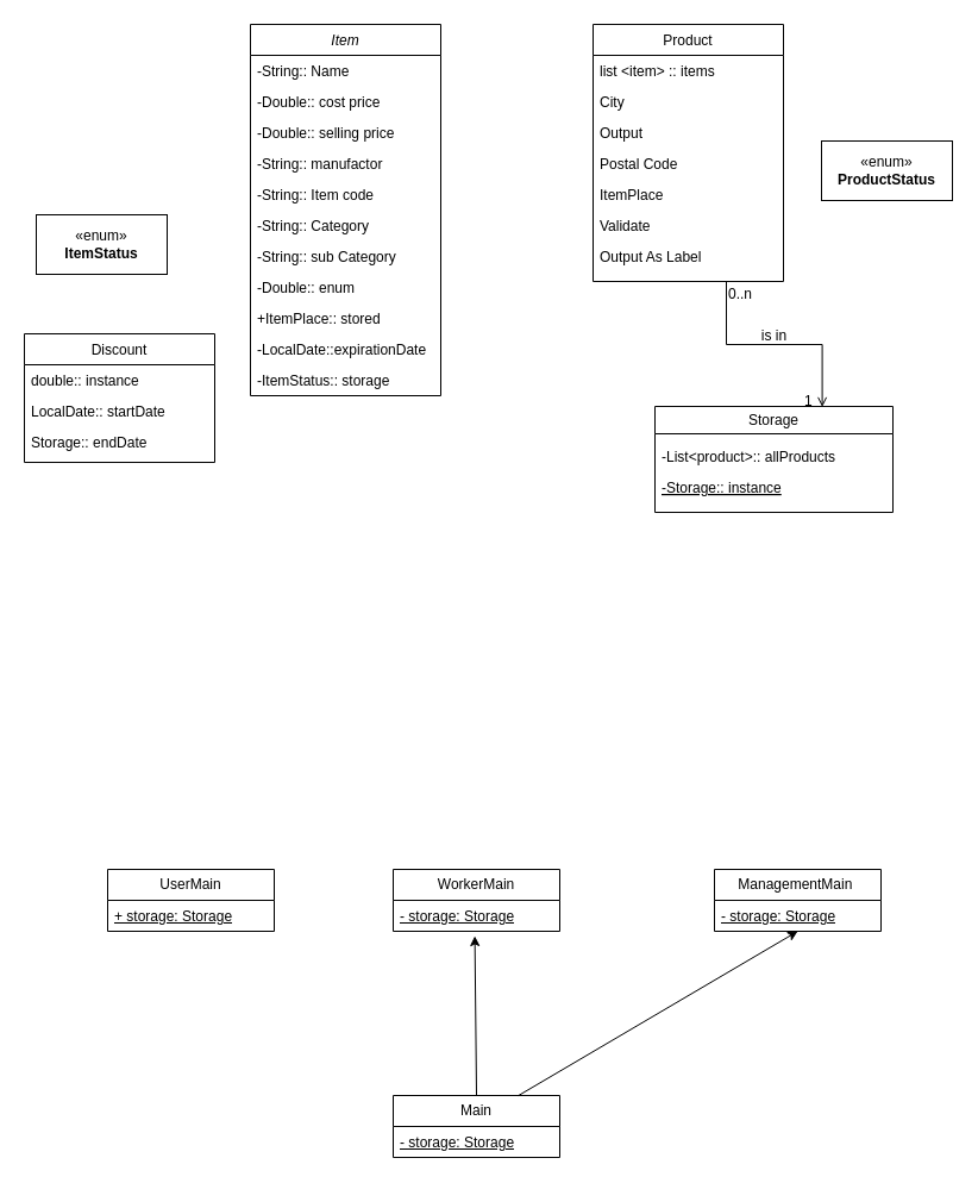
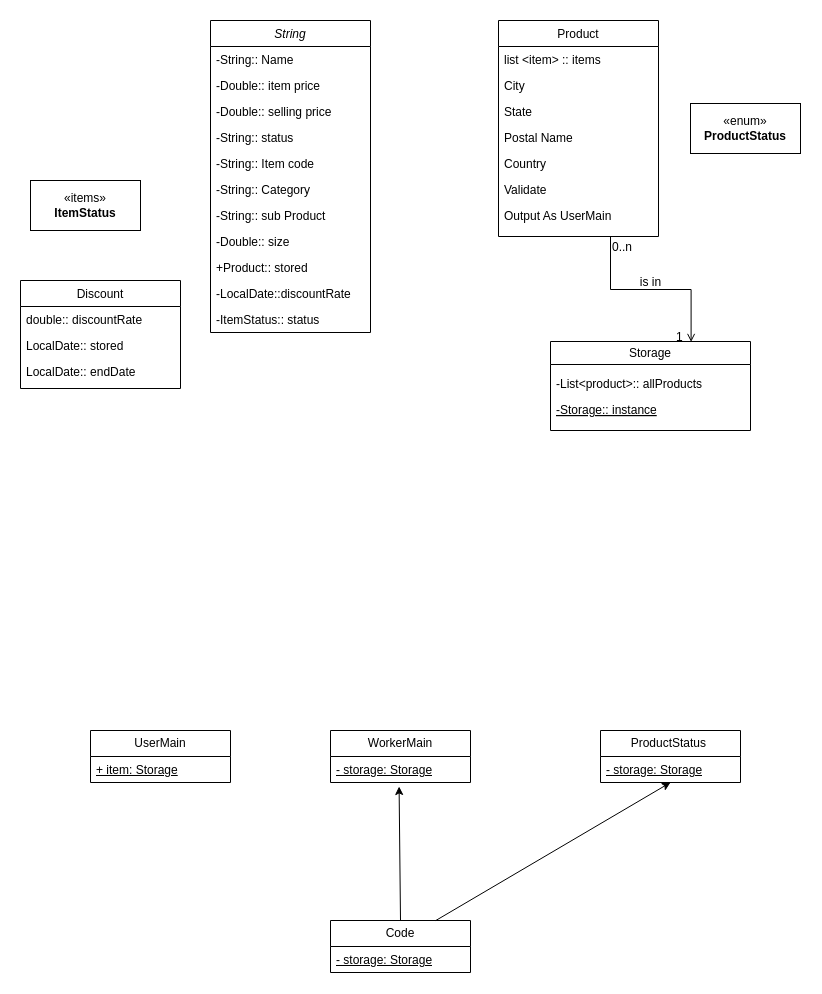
  <mxCell id="0" />
  <mxCell id="1" parent="0" />
- <mxCell id="2" value="Item" style="swimlane;fontStyle=2;align=center;verticalAlign=top;childLayout=stackLayout;horizontal=1;startSize=26;horizontalStack=0;resizeParent=1;resizeLast=0;collapsible=1;marginBottom=0;rounded=0;shadow=0;strokeWidth=1;" parent="1" vertex="1"><mxGeometry x="210" y="20" width="160" height="312" as="geometry"><mxRectangle x="230" y="140" width="160" height="26" as="alternateBounds" /></mxGeometry></mxCell>
+ <mxCell id="2" value="String" style="swimlane;fontStyle=2;align=center;verticalAlign=top;childLayout=stackLayout;horizontal=1;startSize=26;horizontalStack=0;resizeParent=1;resizeLast=0;collapsible=1;marginBottom=0;rounded=0;shadow=0;strokeWidth=1;" parent="1" vertex="1"><mxGeometry x="210" y="20" width="160" height="312" as="geometry"><mxRectangle x="230" y="140" width="160" height="26" as="alternateBounds" /></mxGeometry></mxCell>
  <mxCell id="3" value="-String:: Name" style="text;align=left;verticalAlign=top;spacingLeft=4;spacingRight=4;overflow=hidden;rotatable=0;points=[[0,0.5],[1,0.5]];portConstraint=eastwest;" parent="2" vertex="1"><mxGeometry y="26" width="160" height="26" as="geometry" /></mxCell>
- <mxCell id="4" value="-Double:: cost price" style="text;align=left;verticalAlign=top;spacingLeft=4;spacingRight=4;overflow=hidden;rotatable=0;points=[[0,0.5],[1,0.5]];portConstraint=eastwest;rounded=0;shadow=0;html=0;" parent="2" vertex="1"><mxGeometry y="52" width="160" height="26" as="geometry" /></mxCell>
+ <mxCell id="4" value="-Double:: item price" style="text;align=left;verticalAlign=top;spacingLeft=4;spacingRight=4;overflow=hidden;rotatable=0;points=[[0,0.5],[1,0.5]];portConstraint=eastwest;rounded=0;shadow=0;html=0;" parent="2" vertex="1"><mxGeometry y="52" width="160" height="26" as="geometry" /></mxCell>
  <mxCell id="5" value="-Double:: selling price" style="text;align=left;verticalAlign=top;spacingLeft=4;spacingRight=4;overflow=hidden;rotatable=0;points=[[0,0.5],[1,0.5]];portConstraint=eastwest;rounded=0;shadow=0;html=0;" parent="2" vertex="1"><mxGeometry y="78" width="160" height="26" as="geometry" /></mxCell>
- <mxCell id="6" value="-String:: manufactor" style="text;align=left;verticalAlign=top;spacingLeft=4;spacingRight=4;overflow=hidden;rotatable=0;points=[[0,0.5],[1,0.5]];portConstraint=eastwest;rounded=0;shadow=0;html=0;" parent="2" vertex="1"><mxGeometry y="104" width="160" height="26" as="geometry" /></mxCell>
+ <mxCell id="6" value="-String:: status" style="text;align=left;verticalAlign=top;spacingLeft=4;spacingRight=4;overflow=hidden;rotatable=0;points=[[0,0.5],[1,0.5]];portConstraint=eastwest;rounded=0;shadow=0;html=0;" parent="2" vertex="1"><mxGeometry y="104" width="160" height="26" as="geometry" /></mxCell>
  <mxCell id="7" value="-String:: Item code" style="text;align=left;verticalAlign=top;spacingLeft=4;spacingRight=4;overflow=hidden;rotatable=0;points=[[0,0.5],[1,0.5]];portConstraint=eastwest;rounded=0;shadow=0;html=0;" parent="2" vertex="1"><mxGeometry y="130" width="160" height="26" as="geometry" /></mxCell>
  <mxCell id="8" value="-String:: Category" style="text;align=left;verticalAlign=top;spacingLeft=4;spacingRight=4;overflow=hidden;rotatable=0;points=[[0,0.5],[1,0.5]];portConstraint=eastwest;rounded=0;shadow=0;html=0;" parent="2" vertex="1"><mxGeometry y="156" width="160" height="26" as="geometry" /></mxCell>
- <mxCell id="9" value="-String:: sub Category" style="text;align=left;verticalAlign=top;spacingLeft=4;spacingRight=4;overflow=hidden;rotatable=0;points=[[0,0.5],[1,0.5]];portConstraint=eastwest;rounded=0;shadow=0;html=0;" parent="2" vertex="1"><mxGeometry y="182" width="160" height="26" as="geometry" /></mxCell>
- <mxCell id="10" value="-Double:: enum" style="text;align=left;verticalAlign=top;spacingLeft=4;spacingRight=4;overflow=hidden;rotatable=0;points=[[0,0.5],[1,0.5]];portConstraint=eastwest;rounded=0;shadow=0;html=0;" parent="2" vertex="1"><mxGeometry y="208" width="160" height="26" as="geometry" /></mxCell>
- <mxCell id="11" value="+ItemPlace:: stored" style="text;align=left;verticalAlign=top;spacingLeft=4;spacingRight=4;overflow=hidden;rotatable=0;points=[[0,0.5],[1,0.5]];portConstraint=eastwest;rounded=0;shadow=0;html=0;" vertex="1" parent="2"><mxGeometry y="234" width="160" height="26" as="geometry" /></mxCell>
- <mxCell id="12" value="-LocalDate::expirationDate" style="text;align=left;verticalAlign=top;spacingLeft=4;spacingRight=4;overflow=hidden;rotatable=0;points=[[0,0.5],[1,0.5]];portConstraint=eastwest;rounded=0;shadow=0;html=0;" vertex="1" parent="2"><mxGeometry y="260" width="160" height="26" as="geometry" /></mxCell>
- <mxCell id="13" value="-ItemStatus:: storage" style="text;align=left;verticalAlign=top;spacingLeft=4;spacingRight=4;overflow=hidden;rotatable=0;points=[[0,0.5],[1,0.5]];portConstraint=eastwest;rounded=0;shadow=0;html=0;" vertex="1" parent="2"><mxGeometry y="286" width="160" height="26" as="geometry" /></mxCell>
+ <mxCell id="9" value="-String:: sub Product" style="text;align=left;verticalAlign=top;spacingLeft=4;spacingRight=4;overflow=hidden;rotatable=0;points=[[0,0.5],[1,0.5]];portConstraint=eastwest;rounded=0;shadow=0;html=0;" parent="2" vertex="1"><mxGeometry y="182" width="160" height="26" as="geometry" /></mxCell>
+ <mxCell id="10" value="-Double:: size" style="text;align=left;verticalAlign=top;spacingLeft=4;spacingRight=4;overflow=hidden;rotatable=0;points=[[0,0.5],[1,0.5]];portConstraint=eastwest;rounded=0;shadow=0;html=0;" parent="2" vertex="1"><mxGeometry y="208" width="160" height="26" as="geometry" /></mxCell>
+ <mxCell id="11" value="+Product:: stored" style="text;align=left;verticalAlign=top;spacingLeft=4;spacingRight=4;overflow=hidden;rotatable=0;points=[[0,0.5],[1,0.5]];portConstraint=eastwest;rounded=0;shadow=0;html=0;" vertex="1" parent="2"><mxGeometry y="234" width="160" height="26" as="geometry" /></mxCell>
+ <mxCell id="12" value="-LocalDate::discountRate" style="text;align=left;verticalAlign=top;spacingLeft=4;spacingRight=4;overflow=hidden;rotatable=0;points=[[0,0.5],[1,0.5]];portConstraint=eastwest;rounded=0;shadow=0;html=0;" vertex="1" parent="2"><mxGeometry y="260" width="160" height="26" as="geometry" /></mxCell>
+ <mxCell id="13" value="-ItemStatus:: status" style="text;align=left;verticalAlign=top;spacingLeft=4;spacingRight=4;overflow=hidden;rotatable=0;points=[[0,0.5],[1,0.5]];portConstraint=eastwest;rounded=0;shadow=0;html=0;" vertex="1" parent="2"><mxGeometry y="286" width="160" height="26" as="geometry" /></mxCell>
  <mxCell id="14" value="Discount" style="swimlane;fontStyle=0;align=center;verticalAlign=top;childLayout=stackLayout;horizontal=1;startSize=26;horizontalStack=0;resizeParent=1;resizeLast=0;collapsible=1;marginBottom=0;rounded=0;shadow=0;strokeWidth=1;" parent="1" vertex="1"><mxGeometry x="20" y="280" width="160" height="108" as="geometry"><mxRectangle x="130" y="380" width="160" height="26" as="alternateBounds" /></mxGeometry></mxCell>
- <mxCell id="15" value="double:: instance" style="text;align=left;verticalAlign=top;spacingLeft=4;spacingRight=4;overflow=hidden;rotatable=0;points=[[0,0.5],[1,0.5]];portConstraint=eastwest;" parent="14" vertex="1"><mxGeometry y="26" width="160" height="26" as="geometry" /></mxCell>
- <mxCell id="16" value="LocalDate:: startDate" style="text;align=left;verticalAlign=top;spacingLeft=4;spacingRight=4;overflow=hidden;rotatable=0;points=[[0,0.5],[1,0.5]];portConstraint=eastwest;rounded=0;shadow=0;html=0;" parent="14" vertex="1"><mxGeometry y="52" width="160" height="26" as="geometry" /></mxCell>
- <mxCell id="17" value="Storage:: endDate" style="text;align=left;verticalAlign=top;spacingLeft=4;spacingRight=4;overflow=hidden;rotatable=0;points=[[0,0.5],[1,0.5]];portConstraint=eastwest;fontStyle=0" parent="14" vertex="1"><mxGeometry y="78" width="160" height="26" as="geometry" /></mxCell>
+ <mxCell id="15" value="double:: discountRate" style="text;align=left;verticalAlign=top;spacingLeft=4;spacingRight=4;overflow=hidden;rotatable=0;points=[[0,0.5],[1,0.5]];portConstraint=eastwest;" parent="14" vertex="1"><mxGeometry y="26" width="160" height="26" as="geometry" /></mxCell>
+ <mxCell id="16" value="LocalDate:: stored" style="text;align=left;verticalAlign=top;spacingLeft=4;spacingRight=4;overflow=hidden;rotatable=0;points=[[0,0.5],[1,0.5]];portConstraint=eastwest;rounded=0;shadow=0;html=0;" parent="14" vertex="1"><mxGeometry y="52" width="160" height="26" as="geometry" /></mxCell>
+ <mxCell id="17" value="LocalDate:: endDate" style="text;align=left;verticalAlign=top;spacingLeft=4;spacingRight=4;overflow=hidden;rotatable=0;points=[[0,0.5],[1,0.5]];portConstraint=eastwest;fontStyle=0" parent="14" vertex="1"><mxGeometry y="78" width="160" height="26" as="geometry" /></mxCell>
  <mxCell id="18" value="Product" style="swimlane;fontStyle=0;align=center;verticalAlign=top;childLayout=stackLayout;horizontal=1;startSize=26;horizontalStack=0;resizeParent=1;resizeLast=0;collapsible=1;marginBottom=0;rounded=0;shadow=0;strokeWidth=1;" parent="1" vertex="1"><mxGeometry x="498" y="20" width="160" height="216" as="geometry"><mxRectangle x="550" y="140" width="160" height="26" as="alternateBounds" /></mxGeometry></mxCell>
  <mxCell id="19" value="list &lt;item&gt; :: items " style="text;align=left;verticalAlign=top;spacingLeft=4;spacingRight=4;overflow=hidden;rotatable=0;points=[[0,0.5],[1,0.5]];portConstraint=eastwest;" parent="18" vertex="1"><mxGeometry y="26" width="160" height="26" as="geometry" /></mxCell>
  <mxCell id="20" value="City" style="text;align=left;verticalAlign=top;spacingLeft=4;spacingRight=4;overflow=hidden;rotatable=0;points=[[0,0.5],[1,0.5]];portConstraint=eastwest;rounded=0;shadow=0;html=0;" parent="18" vertex="1"><mxGeometry y="52" width="160" height="26" as="geometry" /></mxCell>
- <mxCell id="21" value="Output" style="text;align=left;verticalAlign=top;spacingLeft=4;spacingRight=4;overflow=hidden;rotatable=0;points=[[0,0.5],[1,0.5]];portConstraint=eastwest;rounded=0;shadow=0;html=0;" parent="18" vertex="1"><mxGeometry y="78" width="160" height="26" as="geometry" /></mxCell>
- <mxCell id="22" value="Postal Code" style="text;align=left;verticalAlign=top;spacingLeft=4;spacingRight=4;overflow=hidden;rotatable=0;points=[[0,0.5],[1,0.5]];portConstraint=eastwest;rounded=0;shadow=0;html=0;" parent="18" vertex="1"><mxGeometry y="104" width="160" height="26" as="geometry" /></mxCell>
- <mxCell id="23" value="ItemPlace" style="text;align=left;verticalAlign=top;spacingLeft=4;spacingRight=4;overflow=hidden;rotatable=0;points=[[0,0.5],[1,0.5]];portConstraint=eastwest;rounded=0;shadow=0;html=0;" parent="18" vertex="1"><mxGeometry y="130" width="160" height="26" as="geometry" /></mxCell>
+ <mxCell id="21" value="State" style="text;align=left;verticalAlign=top;spacingLeft=4;spacingRight=4;overflow=hidden;rotatable=0;points=[[0,0.5],[1,0.5]];portConstraint=eastwest;rounded=0;shadow=0;html=0;" parent="18" vertex="1"><mxGeometry y="78" width="160" height="26" as="geometry" /></mxCell>
+ <mxCell id="22" value="Postal Name" style="text;align=left;verticalAlign=top;spacingLeft=4;spacingRight=4;overflow=hidden;rotatable=0;points=[[0,0.5],[1,0.5]];portConstraint=eastwest;rounded=0;shadow=0;html=0;" parent="18" vertex="1"><mxGeometry y="104" width="160" height="26" as="geometry" /></mxCell>
+ <mxCell id="23" value="Country" style="text;align=left;verticalAlign=top;spacingLeft=4;spacingRight=4;overflow=hidden;rotatable=0;points=[[0,0.5],[1,0.5]];portConstraint=eastwest;rounded=0;shadow=0;html=0;" parent="18" vertex="1"><mxGeometry y="130" width="160" height="26" as="geometry" /></mxCell>
  <mxCell id="24" value="Validate" style="text;align=left;verticalAlign=top;spacingLeft=4;spacingRight=4;overflow=hidden;rotatable=0;points=[[0,0.5],[1,0.5]];portConstraint=eastwest;" parent="18" vertex="1"><mxGeometry y="156" width="160" height="26" as="geometry" /></mxCell>
- <mxCell id="25" value="Output As Label" style="text;align=left;verticalAlign=top;spacingLeft=4;spacingRight=4;overflow=hidden;rotatable=0;points=[[0,0.5],[1,0.5]];portConstraint=eastwest;" parent="18" vertex="1"><mxGeometry y="182" width="160" height="26" as="geometry" /></mxCell>
+ <mxCell id="25" value="Output As UserMain" style="text;align=left;verticalAlign=top;spacingLeft=4;spacingRight=4;overflow=hidden;rotatable=0;points=[[0,0.5],[1,0.5]];portConstraint=eastwest;" parent="18" vertex="1"><mxGeometry y="182" width="160" height="26" as="geometry" /></mxCell>
  <mxCell id="26" value="&lt;span style=&quot;font-weight: normal;&quot;&gt;Storage&lt;/span&gt;" style="swimlane;whiteSpace=wrap;html=1;" parent="1" vertex="1"><mxGeometry x="550" y="341" width="200" height="89" as="geometry" /></mxCell>
  <mxCell id="27" value="-List&lt;product&gt;:: allProducts" style="text;align=left;verticalAlign=top;spacingLeft=4;spacingRight=4;overflow=hidden;rotatable=0;points=[[0,0.5],[1,0.5]];portConstraint=eastwest;rounded=0;shadow=0;html=0;" vertex="1" parent="26"><mxGeometry y="29" width="160" height="26" as="geometry" /></mxCell>
  <mxCell id="28" value="-Storage:: instance" style="text;align=left;verticalAlign=top;spacingLeft=4;spacingRight=4;overflow=hidden;rotatable=0;points=[[0,0.5],[1,0.5]];portConstraint=eastwest;rounded=0;shadow=0;html=0;fontStyle=4" vertex="1" parent="26"><mxGeometry y="55" width="160" height="26" as="geometry" /></mxCell>
  <mxCell id="29" value="" style="endArrow=open;shadow=0;strokeWidth=1;rounded=0;curved=0;endFill=1;edgeStyle=elbowEdgeStyle;elbow=vertical;entryX=0.703;entryY=0.005;entryDx=0;entryDy=0;entryPerimeter=0;" parent="1" target="26" edge="1"><mxGeometry x="0.5" y="41" relative="1" as="geometry"><mxPoint x="610" y="236" as="sourcePoint" /><mxPoint x="738" y="236" as="targetPoint" /><mxPoint x="-40" y="32" as="offset" /></mxGeometry></mxCell>
  <mxCell id="30" value="0..n" style="resizable=0;align=left;verticalAlign=bottom;labelBackgroundColor=none;fontSize=12;" parent="29" connectable="0" vertex="1"><mxGeometry x="-1" relative="1" as="geometry"><mxPoint y="19" as="offset" /></mxGeometry></mxCell>
  <mxCell id="31" value="1" style="resizable=0;align=right;verticalAlign=bottom;labelBackgroundColor=none;fontSize=12;" parent="29" connectable="0" vertex="1"><mxGeometry x="1" relative="1" as="geometry"><mxPoint x="-7" y="4" as="offset" /></mxGeometry></mxCell>
  <mxCell id="32" value="is in" style="text;html=1;resizable=0;points=[];;align=center;verticalAlign=middle;labelBackgroundColor=none;rounded=0;shadow=0;strokeWidth=1;fontSize=12;" parent="29" vertex="1" connectable="0"><mxGeometry x="0.5" y="49" relative="1" as="geometry"><mxPoint x="-90" y="-14" as="offset" /></mxGeometry></mxCell>
- <mxCell id="33" value="«enum»&lt;br&gt;&lt;b&gt;ItemStatus&lt;/b&gt;" style="html=1;whiteSpace=wrap;" parent="1" vertex="1"><mxGeometry x="30" y="180" width="110" height="50" as="geometry" /></mxCell>
- <mxCell id="34" value="«enum»&lt;br&gt;&lt;b&gt;ProductStatus&lt;/b&gt;" style="html=1;whiteSpace=wrap;" parent="1" vertex="1"><mxGeometry x="690" y="118" width="110" height="50" as="geometry" /></mxCell>
+ <mxCell id="33" value="«items»&lt;br&gt;&lt;b&gt;ItemStatus&lt;/b&gt;" style="html=1;whiteSpace=wrap;" parent="1" vertex="1"><mxGeometry x="30" y="180" width="110" height="50" as="geometry" /></mxCell>
+ <mxCell id="34" value="«enum»&lt;br&gt;&lt;b&gt;ProductStatus&lt;/b&gt;" style="html=1;whiteSpace=wrap;" parent="1" vertex="1"><mxGeometry x="690" y="103" width="110" height="50" as="geometry" /></mxCell>
  <mxCell id="35" value="UserMain" style="swimlane;fontStyle=0;childLayout=stackLayout;horizontal=1;startSize=26;fillColor=none;horizontalStack=0;resizeParent=1;resizeParentMax=0;resizeLast=0;collapsible=1;marginBottom=0;whiteSpace=wrap;html=1;" parent="1" vertex="1"><mxGeometry x="90" y="730" width="140" height="52" as="geometry" /></mxCell>
- <mxCell id="36" value="&lt;u&gt;+ storage: Storage&lt;/u&gt;" style="text;strokeColor=none;fillColor=none;align=left;verticalAlign=top;spacingLeft=4;spacingRight=4;overflow=hidden;rotatable=0;points=[[0,0.5],[1,0.5]];portConstraint=eastwest;whiteSpace=wrap;html=1;" parent="35" vertex="1"><mxGeometry y="26" width="140" height="26" as="geometry" /></mxCell>
+ <mxCell id="36" value="&lt;u&gt;+ item: Storage&lt;/u&gt;" style="text;strokeColor=none;fillColor=none;align=left;verticalAlign=top;spacingLeft=4;spacingRight=4;overflow=hidden;rotatable=0;points=[[0,0.5],[1,0.5]];portConstraint=eastwest;whiteSpace=wrap;html=1;" parent="35" vertex="1"><mxGeometry y="26" width="140" height="26" as="geometry" /></mxCell>
  <mxCell id="37" value="WorkerMain" style="swimlane;fontStyle=0;childLayout=stackLayout;horizontal=1;startSize=26;fillColor=none;horizontalStack=0;resizeParent=1;resizeParentMax=0;resizeLast=0;collapsible=1;marginBottom=0;whiteSpace=wrap;html=1;" parent="1" vertex="1"><mxGeometry x="330" y="730" width="140" height="52" as="geometry" /></mxCell>
  <mxCell id="38" value="&lt;u&gt;- storage: Storage&lt;/u&gt;" style="text;strokeColor=none;fillColor=none;align=left;verticalAlign=top;spacingLeft=4;spacingRight=4;overflow=hidden;rotatable=0;points=[[0,0.5],[1,0.5]];portConstraint=eastwest;whiteSpace=wrap;html=1;" parent="37" vertex="1"><mxGeometry y="26" width="140" height="26" as="geometry" /></mxCell>
- <mxCell id="39" value="ManagementMain&amp;nbsp;" style="swimlane;fontStyle=0;childLayout=stackLayout;horizontal=1;startSize=26;fillColor=none;horizontalStack=0;resizeParent=1;resizeParentMax=0;resizeLast=0;collapsible=1;marginBottom=0;whiteSpace=wrap;html=1;" parent="1" vertex="1"><mxGeometry x="600" y="730" width="140" height="52" as="geometry" /></mxCell>
+ <mxCell id="39" value="ProductStatus&amp;nbsp;" style="swimlane;fontStyle=0;childLayout=stackLayout;horizontal=1;startSize=26;fillColor=none;horizontalStack=0;resizeParent=1;resizeParentMax=0;resizeLast=0;collapsible=1;marginBottom=0;whiteSpace=wrap;html=1;" parent="1" vertex="1"><mxGeometry x="600" y="730" width="140" height="52" as="geometry" /></mxCell>
  <mxCell id="40" value="&lt;u&gt;- storage: Storage&lt;/u&gt;" style="text;strokeColor=none;fillColor=none;align=left;verticalAlign=top;spacingLeft=4;spacingRight=4;overflow=hidden;rotatable=0;points=[[0,0.5],[1,0.5]];portConstraint=eastwest;whiteSpace=wrap;html=1;" parent="39" vertex="1"><mxGeometry y="26" width="140" height="26" as="geometry" /></mxCell>
- <mxCell id="41" value="Main" style="swimlane;fontStyle=0;childLayout=stackLayout;horizontal=1;startSize=26;fillColor=none;horizontalStack=0;resizeParent=1;resizeParentMax=0;resizeLast=0;collapsible=1;marginBottom=0;whiteSpace=wrap;html=1;" parent="1" vertex="1"><mxGeometry x="330" y="920" width="140" height="52" as="geometry" /></mxCell>
+ <mxCell id="41" value="Code" style="swimlane;fontStyle=0;childLayout=stackLayout;horizontal=1;startSize=26;fillColor=none;horizontalStack=0;resizeParent=1;resizeParentMax=0;resizeLast=0;collapsible=1;marginBottom=0;whiteSpace=wrap;html=1;" parent="1" vertex="1"><mxGeometry x="330" y="920" width="140" height="52" as="geometry" /></mxCell>
  <mxCell id="42" value="&lt;u&gt;- storage: Storage&lt;/u&gt;" style="text;strokeColor=none;fillColor=none;align=left;verticalAlign=top;spacingLeft=4;spacingRight=4;overflow=hidden;rotatable=0;points=[[0,0.5],[1,0.5]];portConstraint=eastwest;whiteSpace=wrap;html=1;" parent="41" vertex="1"><mxGeometry y="26" width="140" height="26" as="geometry" /></mxCell>
  <mxCell id="43" value="" style="endArrow=classic;html=1;rounded=0;exitX=0.5;exitY=0;exitDx=0;exitDy=0;entryX=0.49;entryY=0.923;entryDx=0;entryDy=0;entryPerimeter=0;" parent="1" source="41" edge="1"><mxGeometry width="50" height="50" relative="1" as="geometry"><mxPoint x="390" y="770" as="sourcePoint" /><mxPoint x="398.6" y="785.998" as="targetPoint" /></mxGeometry></mxCell>
  <mxCell id="44" value="" style="endArrow=classic;html=1;rounded=0;exitX=0.25;exitY=0;exitDx=0;exitDy=0;entryX=0.5;entryY=1;entryDx=0;entryDy=0;" parent="1" target="39" edge="1"><mxGeometry width="50" height="50" relative="1" as="geometry"><mxPoint x="435.3" y="920" as="sourcePoint" /><mxPoint x="668.6" y="815.326" as="targetPoint" /></mxGeometry></mxCell>
